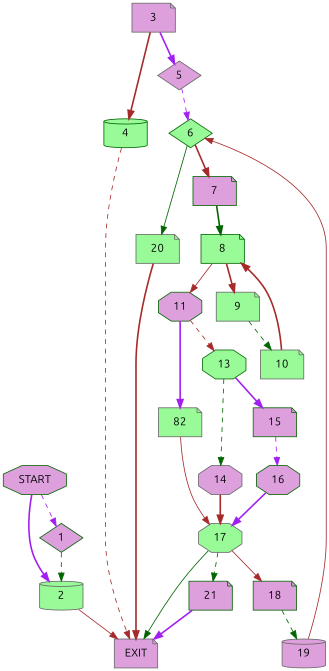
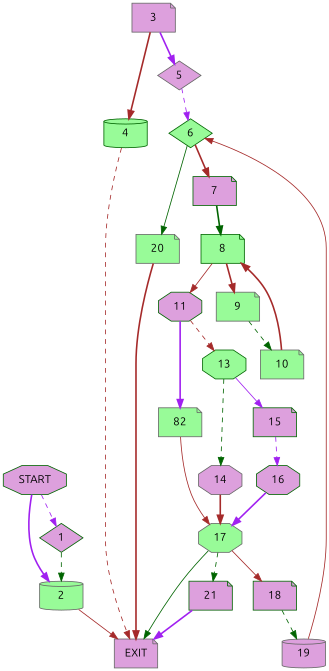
  digraph {
    fontname=Ubuntu
    node [color=darkgreen fillcolor=plum fontname=Ubuntu shape=note style=filled]
    edge [color=brown fontname=Ubuntu style=bold]
    n1 [label=START shape=octagon]
    1 [shape=diamond]
    2 [color=gray40 fillcolor=palegreen shape=cylinder]
    n4 [color=gray40 label=EXIT]
    3 [color=gray40]
    4 [fillcolor=palegreen shape=cylinder]
    5 [color=gray40 shape=diamond]
    6 [fillcolor=palegreen shape=diamond]
    7
    20 [color=gray40 fillcolor=palegreen]
    8 [fillcolor=palegreen]
    9 [color=gray40 fillcolor=palegreen]
    11 [shape=octagon]
    10 [color=gray40 fillcolor=palegreen]
    n15 [color=gray40 fillcolor=palegreen label=82]
    13 [fillcolor=palegreen shape=octagon]
    17 [color=gray40 fillcolor=palegreen shape=octagon]
    14 [color=gray40 shape=octagon]
    15
    18
    21
    16 [shape=octagon]
    19 [color=gray40 shape=cylinder]
    n1 -> 1 [color=purple style=dashed]
    n1 -> 2 [color=purple]
    1 -> 2 [color=darkgreen style=dashed]
    2 -> n4 [style=solid]
    3 -> 4
    3 -> 5 [color=purple]
    4 -> n4 [style=dashed]
    5 -> 6 [color=purple style=dashed]
    6 -> 7
    6 -> 20 [color=darkgreen style=solid]
    7 -> 8 [color=darkgreen]
    20 -> n4
    8 -> 9
    8 -> 11 [style=solid]
    9 -> 10 [color=darkgreen style=dashed]
    11 -> n15 [color=purple]
    11 -> 13 [style=dashed]
    10 -> 8
    n15 -> 17 [style=solid]
    13 -> 14 [color=darkgreen style=dashed]
-   13 -> 15 [color=purple]
+   13 -> 15 [color=purple style=solid]
    17 -> n4 [color=darkgreen style=solid]
    17 -> 18 [style=solid]
    17 -> 21 [color=darkgreen style=dashed tailport=s2]
    14 -> 17
    15 -> 16 [color=purple style=dashed]
    18 -> 19 [color=darkgreen style=dashed]
    21 -> n4 [color=purple]
    16 -> 17 [color=purple]
    19 -> 6 [style=solid]
  }
